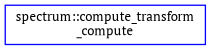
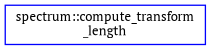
  digraph {
    rankdir=LR
    fontname="PT Serif"
-   n1 [color=blue fillcolor=white fontname="PT Serif" fontsize=10 height=0.2 label="spectrum::compute_transform\l_compute" shape=box style=filled width=0.4]
+   n1 [color=blue fillcolor=white fontname="PT Serif" fontsize=10 height=0.2 label="spectrum::compute_transform\l_length" shape=box style=filled width=0.4]
  }
